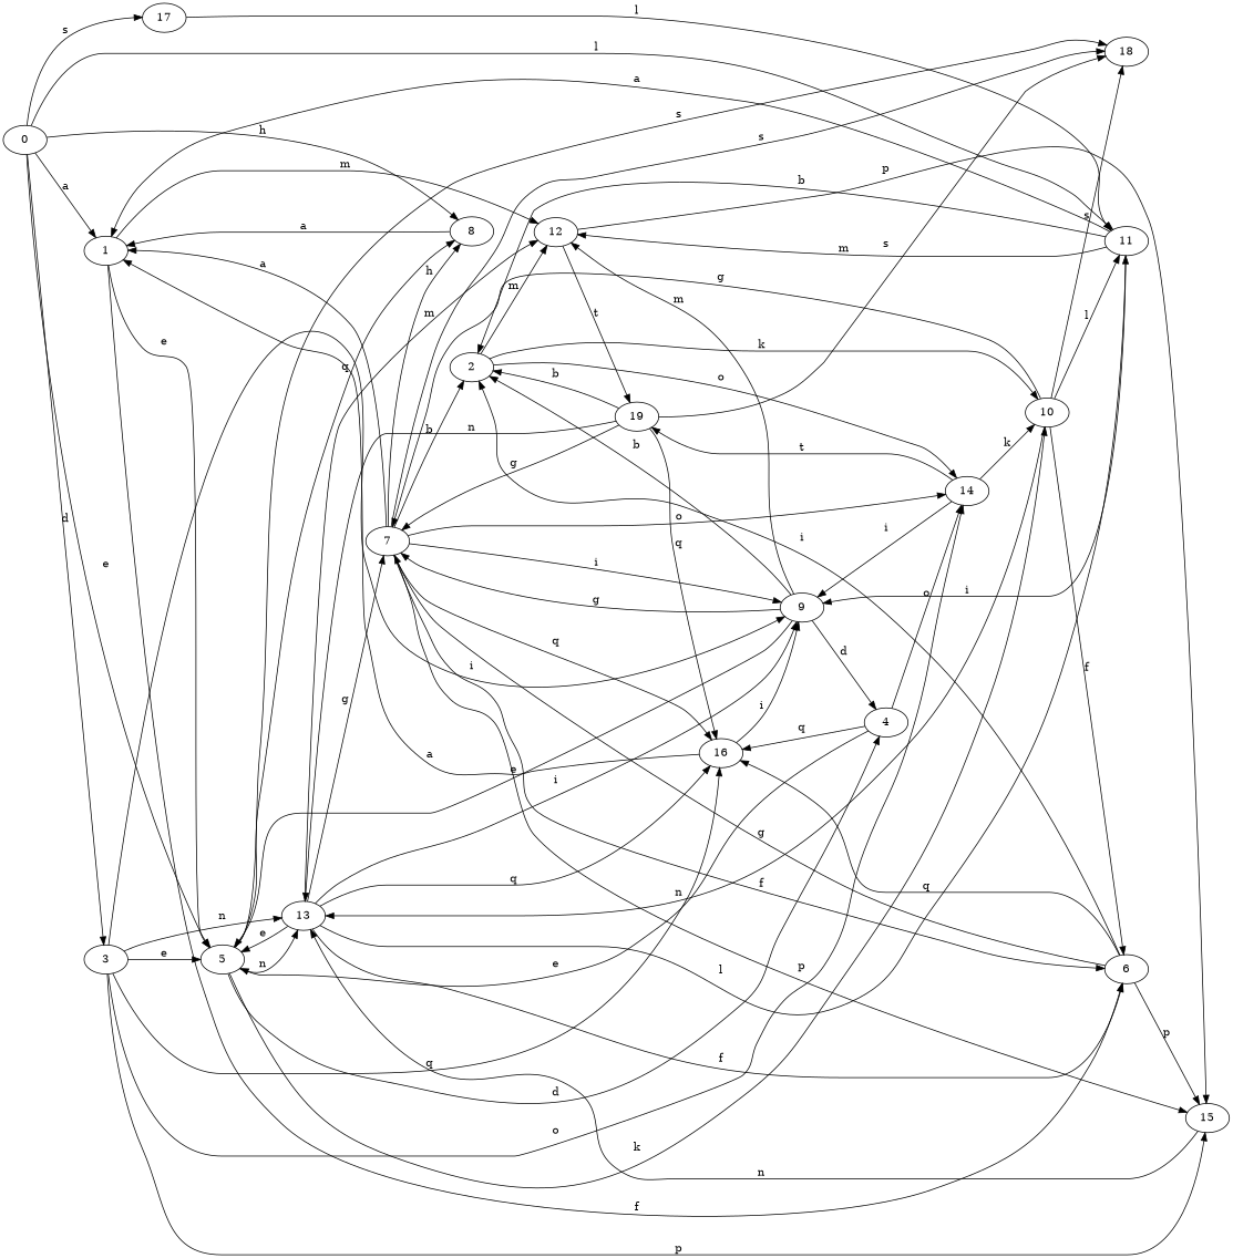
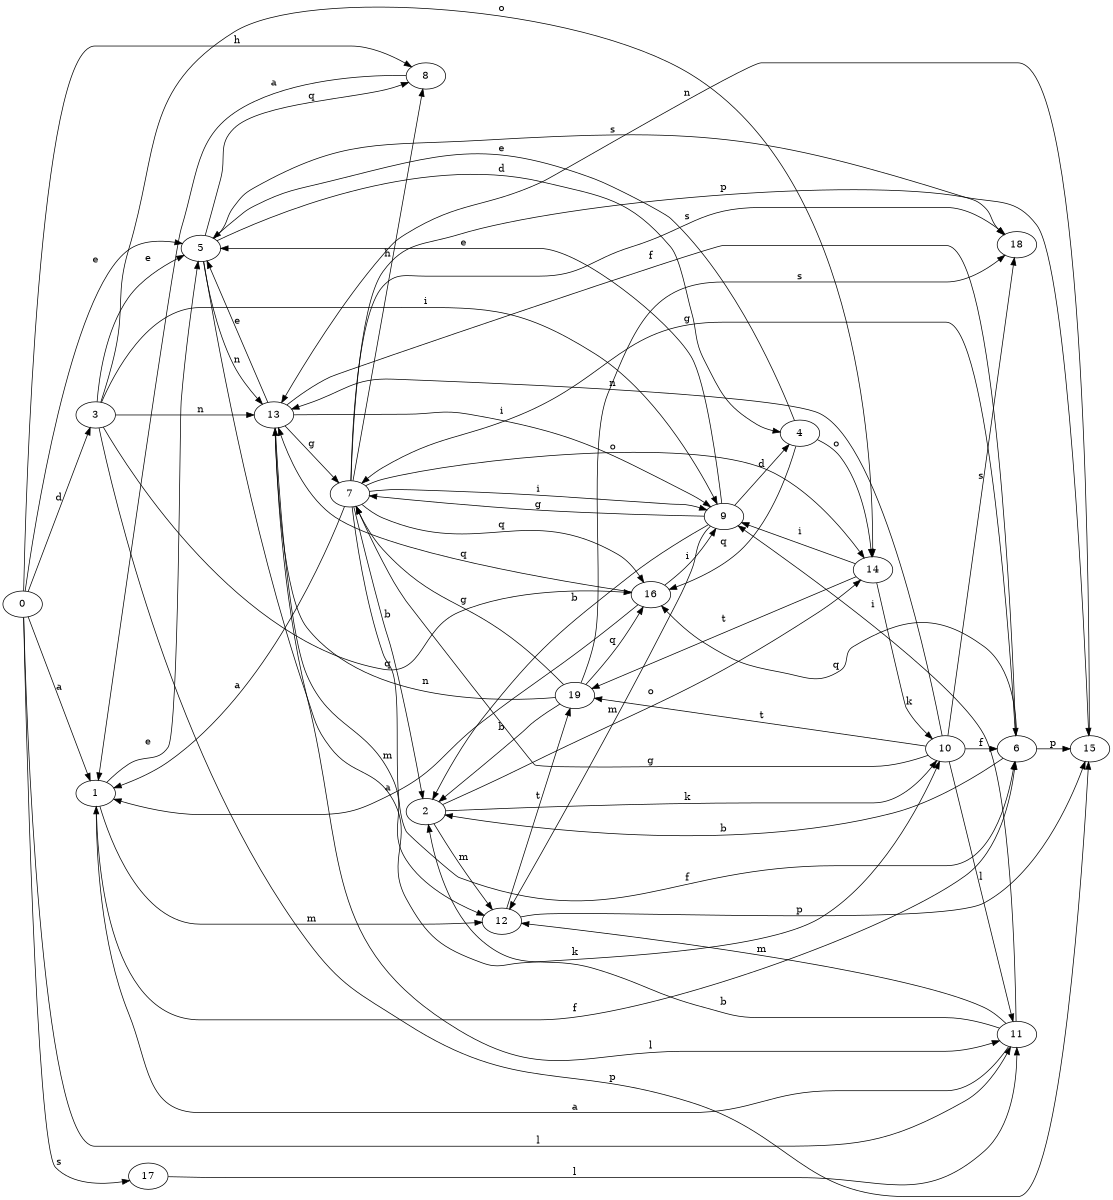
  strict digraph {
    rankdir=LR
    0
    1
    3
    5
    8
    11
    17
    6
    12
    9
    14
    13
    15
    16
    10
    4
    18
    2
    7
    19
    0 -> 1 [label=a]
    0 -> 3 [label=d]
    0 -> 5 [label=e]
    0 -> 8 [label=h]
    0 -> 11 [label=l]
    0 -> 17 [label=s]
    1 -> 5 [label=e]
    1 -> 6 [label=f]
    1 -> 12 [label=m]
    3 -> 5 [label=e]
    3 -> 9 [label=i]
    3 -> 14 [label=o]
    3 -> 13 [label=n]
    3 -> 15 [label=p]
    3 -> 16 [label=q]
    5 -> 8 [label=q]
    5 -> 13 [label=n]
    5 -> 10 [label=k]
    5 -> 4 [label=d]
    5 -> 18 [label=s]
    8 -> 1 [label=a]
    11 -> 1 [label=a]
    11 -> 12 [label=m]
    11 -> 9 [label=i]
    11 -> 2 [label=b]
    17 -> 11 [label=l]
    6 -> 15 [label=p]
    6 -> 16 [label=q]
-   6 -> 2 [label=i]
+   6 -> 2 [label=b]
    6 -> 7 [label=g]
    12 -> 15 [label=p]
    12 -> 19 [label=t]
    9 -> 5 [label=e]
    9 -> 12 [label=m]
    9 -> 4 [label=d]
    9 -> 2 [label=b]
    9 -> 7 [label=g]
    14 -> 9 [label=i]
    14 -> 10 [label=k]
    14 -> 19 [label=t]
    13 -> 5 [label=e]
    13 -> 11 [label=l]
    13 -> 6 [label=f]
    13 -> 12 [label=m]
    13 -> 9 [label=i]
-   13 -> 16 [label=q]
+   16 -> 13 [label=q]
    13 -> 7 [label=g]
    15 -> 13 [label=n]
    16 -> 1 [label=a]
    16 -> 9 [label=i]
    10 -> 11 [label=l]
    10 -> 6 [label=f]
    10 -> 13 [label=n]
    10 -> 18 [label=s]
    10 -> 7 [label=g]
+   10 -> 19 [label=t]
    4 -> 5 [label=e]
    4 -> 14 [label=o]
    4 -> 16 [label=q]
    2 -> 12 [label=m]
    2 -> 14 [label=o]
    2 -> 10 [label=k]
    7 -> 1 [label=a]
    7 -> 8 [label=h]
    7 -> 6 [label=f]
    7 -> 9 [label=i]
    7 -> 14 [label=o]
    7 -> 15 [label=p]
    7 -> 16 [label=q]
    7 -> 18 [label=s]
    7 -> 2 [label=b]
    19 -> 13 [label=n]
    19 -> 16 [label=q]
    19 -> 18 [label=s]
    19 -> 2 [label=b]
    19 -> 7 [label=g]
  }
